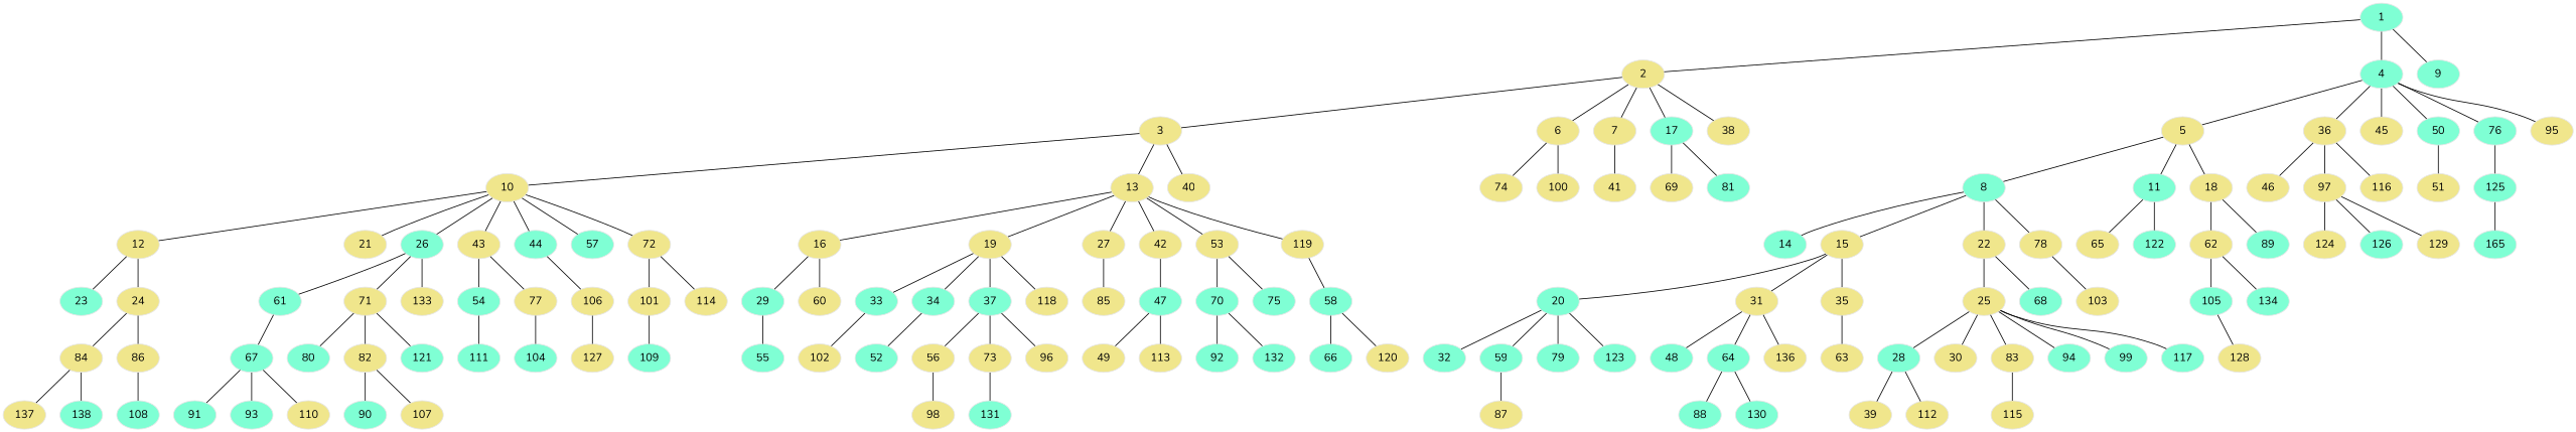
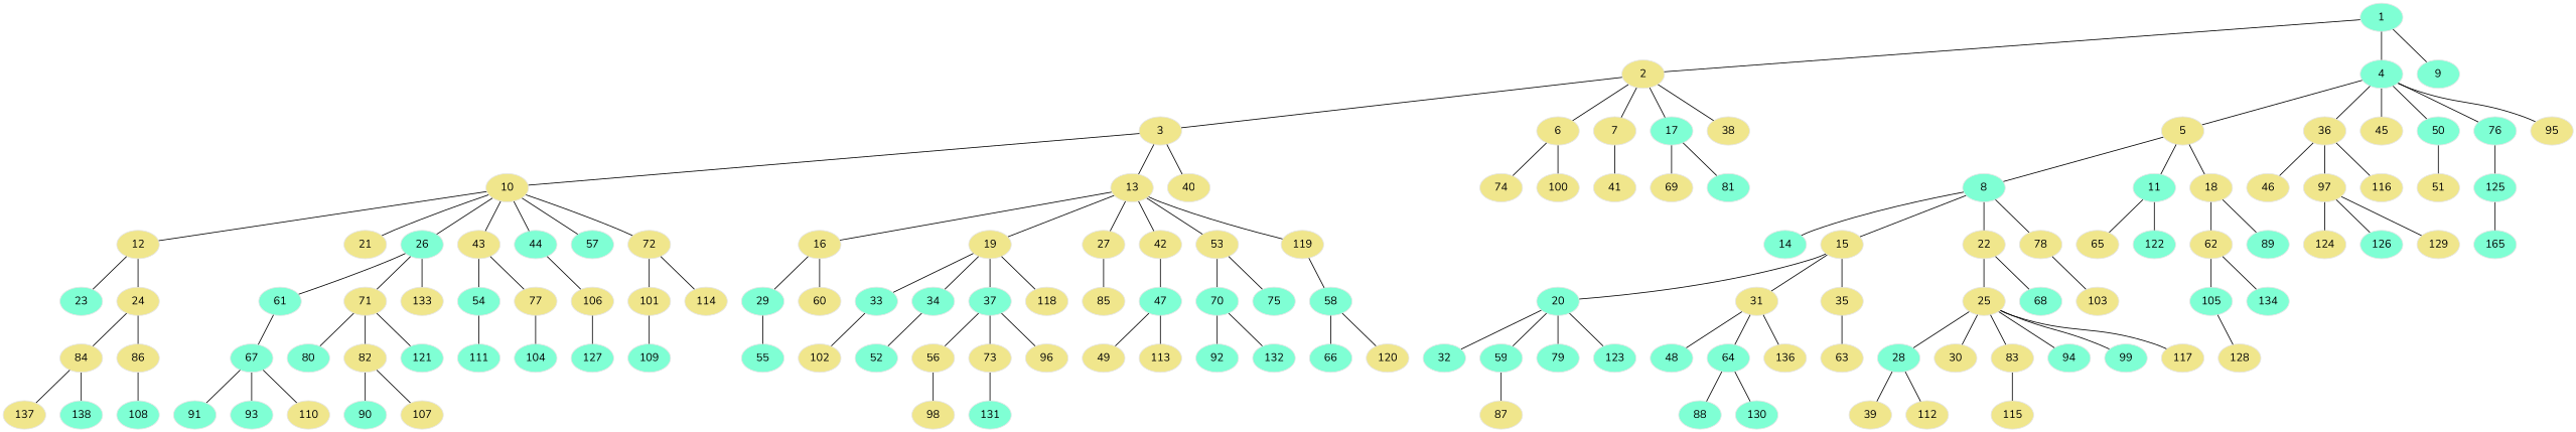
  graph {
    fontname=Nunito
    node [color=gray90 fillcolor=khaki fontname=Nunito style=filled]
    edge [fontname=Nunito]
    1 [fillcolor=aquamarine]
    2
    4 [fillcolor=aquamarine]
    9 [fillcolor=aquamarine]
    3
    6
    7
    17 [fillcolor=aquamarine]
    38
    5
    36
    45
    50 [fillcolor=aquamarine]
    76 [fillcolor=aquamarine]
    95
    10
    13
    40
    74
    100
    41
    69
    81 [fillcolor=aquamarine]
    12
    21
    26 [fillcolor=aquamarine]
    43
    44 [fillcolor=aquamarine]
    57 [fillcolor=aquamarine]
    72
    16
    19
    27
    42
    53
    119
    8 [fillcolor=aquamarine]
    11 [fillcolor=aquamarine]
    18
    46
    97
    116
    51
    125 [fillcolor=aquamarine]
    14 [fillcolor=aquamarine]
    15
    22
    78
    65
    122 [fillcolor=aquamarine]
    62
    89 [fillcolor=aquamarine]
    20 [fillcolor=aquamarine]
    31
    35
    25
    68 [fillcolor=aquamarine]
    103
    23 [fillcolor=aquamarine]
    24
    61 [fillcolor=aquamarine]
    71
    133
    54 [fillcolor=aquamarine]
    77
    106
    101
    114
    84
    86
    29 [fillcolor=aquamarine]
    60
    33 [fillcolor=aquamarine]
    34 [fillcolor=aquamarine]
    37 [fillcolor=aquamarine]
    118
    85
    47 [fillcolor=aquamarine]
    70 [fillcolor=aquamarine]
    75 [fillcolor=aquamarine]
    58 [fillcolor=aquamarine]
    32 [fillcolor=aquamarine]
    59 [fillcolor=aquamarine]
    79 [fillcolor=aquamarine]
    123 [fillcolor=aquamarine]
    48 [fillcolor=aquamarine]
    64 [fillcolor=aquamarine]
    136
    63
    55 [fillcolor=aquamarine]
    105 [fillcolor=aquamarine]
    134 [fillcolor=aquamarine]
    102
    52 [fillcolor=aquamarine]
    56
    73
    96
    87
    28 [fillcolor=aquamarine]
    30
    83
    94 [fillcolor=aquamarine]
    99 [fillcolor=aquamarine]
-   117 [fillcolor=aquamarine]
+   117
    137
    138 [fillcolor=aquamarine]
    108 [fillcolor=aquamarine]
    39
    112
    115
    67 [fillcolor=aquamarine]
    80 [fillcolor=aquamarine]
    82
    121 [fillcolor=aquamarine]
    88 [fillcolor=aquamarine]
    130 [fillcolor=aquamarine]
    124
    126 [fillcolor=aquamarine]
    129
    98
    131 [fillcolor=aquamarine]
    49
    113
    111 [fillcolor=aquamarine]
    104 [fillcolor=aquamarine]
-   127
+   127 [fillcolor=aquamarine]
    66 [fillcolor=aquamarine]
    120
    92 [fillcolor=aquamarine]
    132 [fillcolor=aquamarine]
    91 [fillcolor=aquamarine]
    93 [fillcolor=aquamarine]
    110
    128
    90 [fillcolor=aquamarine]
    107
    109 [fillcolor=aquamarine]
    n138 [fillcolor=aquamarine label=165]
    1 -- 2
    1 -- 4
    1 -- 9
    2 -- 3
    2 -- 6
    2 -- 7
    2 -- 17
    2 -- 38
    4 -- 5
    4 -- 36
    4 -- 45
    4 -- 50
    4 -- 76
    4 -- 95
    3 -- 10
    3 -- 13
    3 -- 40
    6 -- 74
    6 -- 100
    7 -- 41
    17 -- 69
    17 -- 81
    5 -- 8
    5 -- 11
    5 -- 18
    36 -- 46
    36 -- 97
    36 -- 116
    50 -- 51
    76 -- 125
    10 -- 12
    10 -- 21
    10 -- 26
    10 -- 43
    10 -- 44
    10 -- 57
    10 -- 72
    13 -- 16
    13 -- 19
    13 -- 27
    13 -- 42
    13 -- 53
    13 -- 119
    12 -- 23
    12 -- 24
    26 -- 61
    26 -- 71
    26 -- 133
    43 -- 54
    43 -- 77
    44 -- 106
    72 -- 101
    72 -- 114
    16 -- 29
    16 -- 60
    19 -- 33
    19 -- 34
    19 -- 37
    19 -- 118
    27 -- 85
    42 -- 47
    53 -- 70
    53 -- 75
    119 -- 58
    8 -- 14
    8 -- 15
    8 -- 22
    8 -- 78
    11 -- 65
    11 -- 122
    18 -- 62
    18 -- 89
    97 -- 124
    97 -- 126
    97 -- 129
    125 -- n138
    15 -- 20
    15 -- 31
    15 -- 35
    22 -- 25
    22 -- 68
    78 -- 103
    62 -- 105
    62 -- 134
    20 -- 32
    20 -- 59
    20 -- 79
    20 -- 123
    31 -- 48
    31 -- 64
    31 -- 136
    35 -- 63
    25 -- 28
    25 -- 30
    25 -- 83
    25 -- 94
    25 -- 99
    25 -- 117
    24 -- 84
    24 -- 86
    61 -- 67
    71 -- 80
    71 -- 82
    71 -- 121
    54 -- 111
    77 -- 104
    106 -- 127
    101 -- 109
    84 -- 137
    84 -- 138
    86 -- 108
    29 -- 55
    33 -- 102
    34 -- 52
    37 -- 56
    37 -- 73
    37 -- 96
    47 -- 49
    47 -- 113
    70 -- 92
    70 -- 132
    58 -- 66
    58 -- 120
    59 -- 87
    64 -- 88
    64 -- 130
    105 -- 128
    56 -- 98
    73 -- 131
    28 -- 39
    28 -- 112
    83 -- 115
    67 -- 91
    67 -- 93
    67 -- 110
    82 -- 90
    82 -- 107
  }
